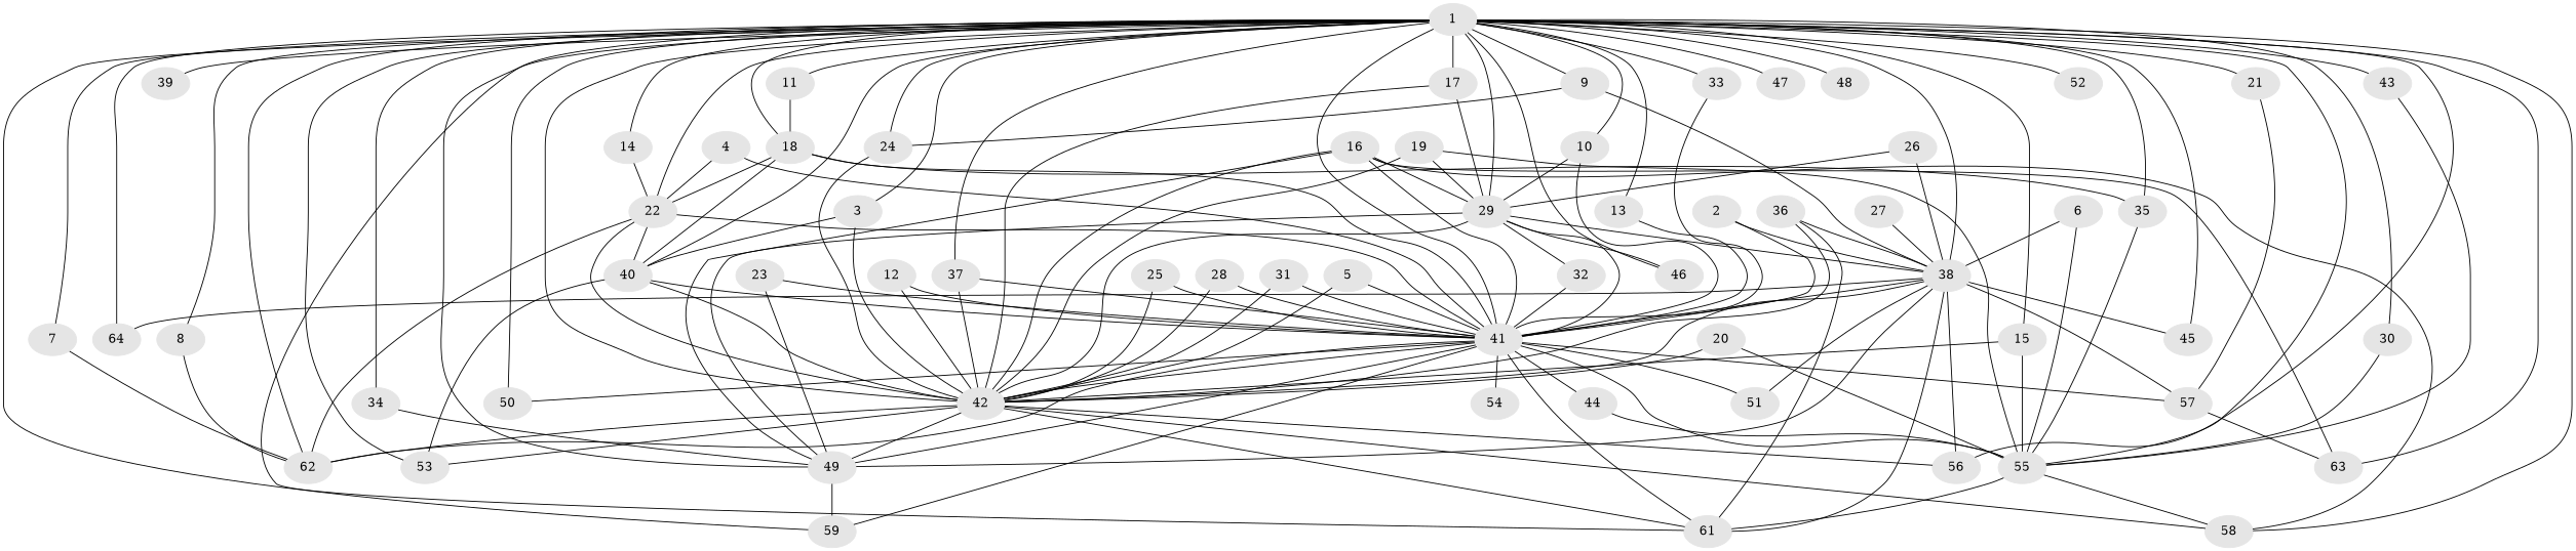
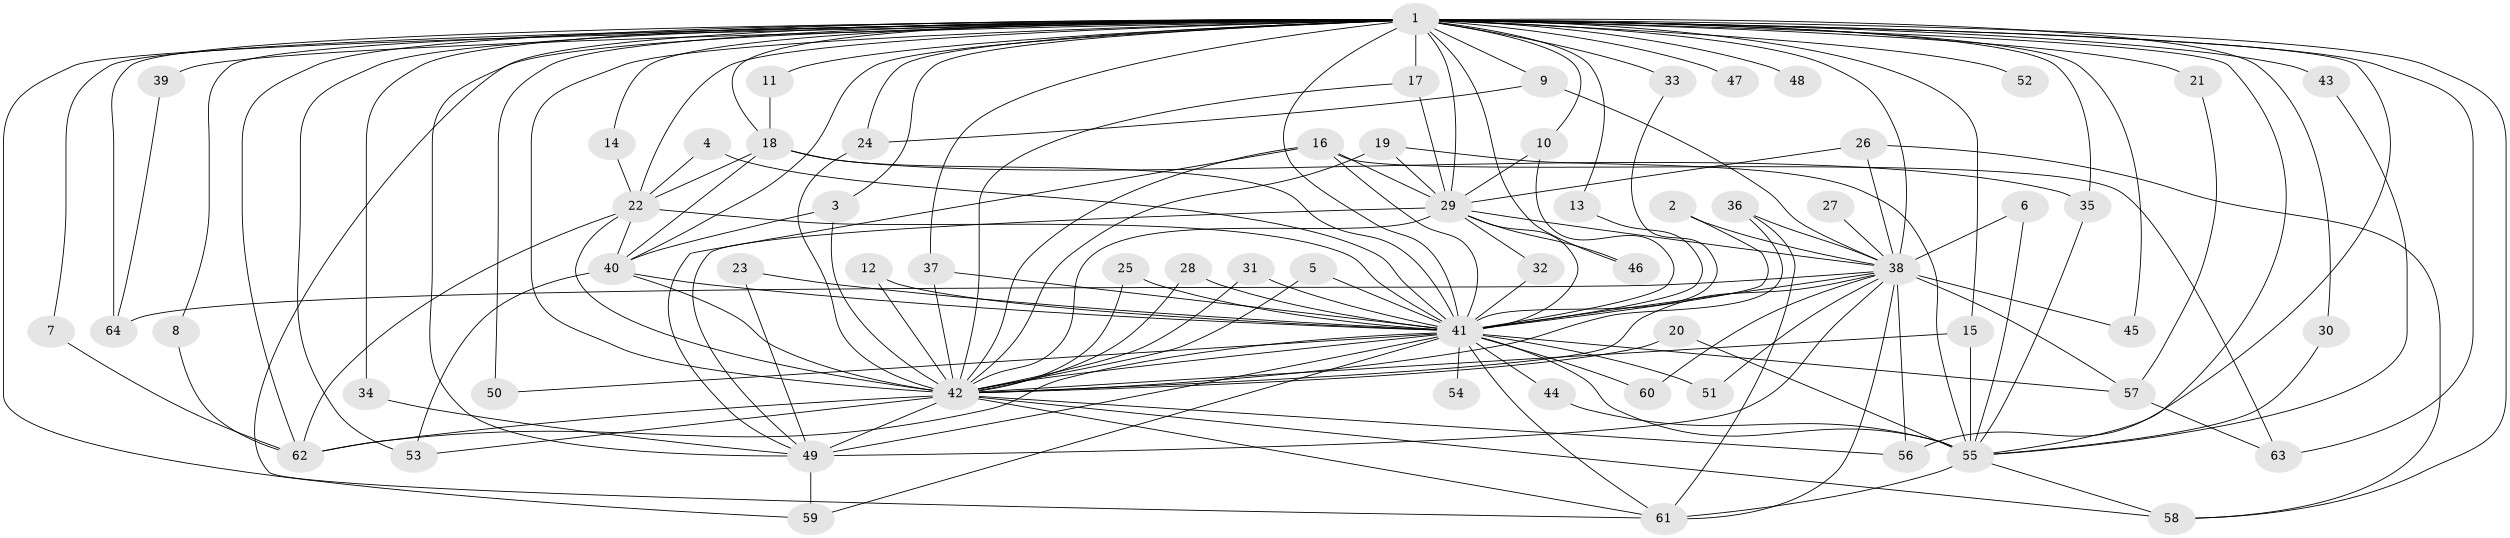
  graph {
    node [color=gray90 style=filled]
    edge [weight=1.0]
    1
    3
    7
    8
    9
    10
    11
    13
    14
    15
    17
    18
    21
    22
    24
    29
    30
    33
    34
    35
    37
    38
    39
    40
    41
    42
    43
    45
    46
    47
    48
    49
    50
    52
    53
    55
    56
    58
    59
    61
    62
    63
    64
    57
    32
    51
+   60
    44
    54
    2
    4
    5
    6
    12
    16
    19
    20
    23
    25
    26
    27
    28
    31
    36
    1 -- 3
    1 -- 7
    1 -- 8
    1 -- 9 [weight=3.0]
    1 -- 10
    1 -- 11
    1 -- 13
    1 -- 14
    1 -- 15
    1 -- 17 [weight=2.0]
    1 -- 18
    1 -- 21 [weight=3.0]
    1 -- 22
    1 -- 24 [weight=2.0]
    1 -- 29 [weight=5.0]
    1 -- 30
    1 -- 33 [weight=2.0]
    1 -- 34
    1 -- 35 [weight=2.0]
    1 -- 37
    1 -- 38 [weight=5.0]
    1 -- 39 [weight=2.0]
    1 -- 40
    1 -- 41 [weight=4.0]
    1 -- 42 [weight=8.0]
    1 -- 43 [weight=2.0]
    1 -- 45
    1 -- 46
    1 -- 47 [weight=2.0]
    1 -- 48 [weight=2.0]
    1 -- 49 [weight=4.0]
    1 -- 50
    1 -- 52
    1 -- 53
    1 -- 55
    1 -- 56 [weight=2.0]
    1 -- 58
    1 -- 59
    1 -- 61
    1 -- 62
    1 -- 63
    1 -- 64 [weight=2.0]
    3 -- 40
    3 -- 42
    7 -- 62
    8 -- 62
    9 -- 24
    9 -- 38
    10 -- 29
    10 -- 41
    11 -- 18
    13 -- 41
    14 -- 22
    15 -- 42
    15 -- 55
    17 -- 29
    17 -- 42
    18 -- 22
    18 -- 35
    18 -- 40
    18 -- 41
    21 -- 57
    22 -- 40
    22 -- 41
    22 -- 42
    22 -- 62
    24 -- 42
    29 -- 38
    29 -- 41
    29 -- 42 [weight=2.0]
    29 -- 46
    29 -- 49
    29 -- 32
    30 -- 55
    33 -- 41
    34 -- 49
    35 -- 55
    37 -- 41
    37 -- 42
    38 -- 41 [weight=3.0]
    38 -- 42 [weight=2.0]
    38 -- 45
    38 -- 49 [weight=2.0]
    38 -- 56
    38 -- 61
    38 -- 64
    38 -- 57 [weight=2.0]
    38 -- 51
+   38 -- 60
+   39 -- 64
    40 -- 41
    40 -- 42
    40 -- 53
    41 -- 42 [weight=2.0]
    41 -- 49 [weight=2.0]
    41 -- 50
    41 -- 55 [weight=2.0]
    41 -- 59
    41 -- 61
    41 -- 62
    41 -- 57
    41 -- 51
+   41 -- 60
    41 -- 44
    41 -- 54
    42 -- 49 [weight=4.0]
    42 -- 53
    42 -- 56
    42 -- 58 [weight=2.0]
    42 -- 61
    42 -- 62
    43 -- 55
    49 -- 59
    55 -- 58
    55 -- 61
    57 -- 63
    32 -- 41
    44 -- 55
    2 -- 38
    2 -- 41
    4 -- 22
    4 -- 41
    5 -- 41
    5 -- 42
    6 -- 38
    6 -- 55
    12 -- 41
    12 -- 42
    16 -- 29
    16 -- 41
    16 -- 42
    16 -- 49
-   16 -- 58
+   26 -- 58
    16 -- 63
    19 -- 29
    19 -- 42
    19 -- 55
    20 -- 42
    20 -- 55
    23 -- 41
    23 -- 49
    25 -- 41
    25 -- 42
    26 -- 29
    26 -- 38
    27 -- 38
    28 -- 41
    28 -- 42
    31 -- 41
    31 -- 42
    36 -- 38 [weight=2.0]
    36 -- 42
    36 -- 61
  }
